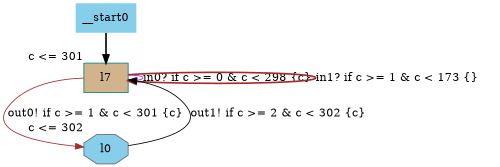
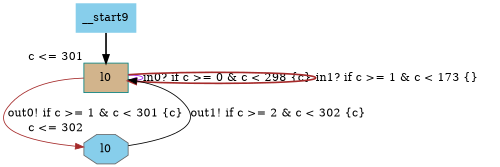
  digraph {
    node [color=gray40 fillcolor=skyblue style=filled margin=0]
    edge [color=black style=solid]
-   __start0 [shape=none margin=""]
-   n2 [color=teal fillcolor=tan label=l7 shape=box xlabel="c <= 301"]
+   __start0 [shape=none label=__start9 margin=""]
+   n2 [color=teal fillcolor=tan label=l0 shape=box xlabel="c <= 301"]
    n3 [label=l0 shape=octagon xlabel="c <= 302"]
    __start0 -> n2 [style=bold]
    n2 -> n2 [color=purple label="in0? if c >= 0 & c < 298 {c} "]
    n2 -> n2 [color=brown label="in1? if c >= 1 & c < 173 {} " style=bold]
    n2 -> n3 [color=brown label="out0! if c >= 1 & c < 301 {c} "]
    n3 -> n2 [label="out1! if c >= 2 & c < 302 {c} "]
  }
